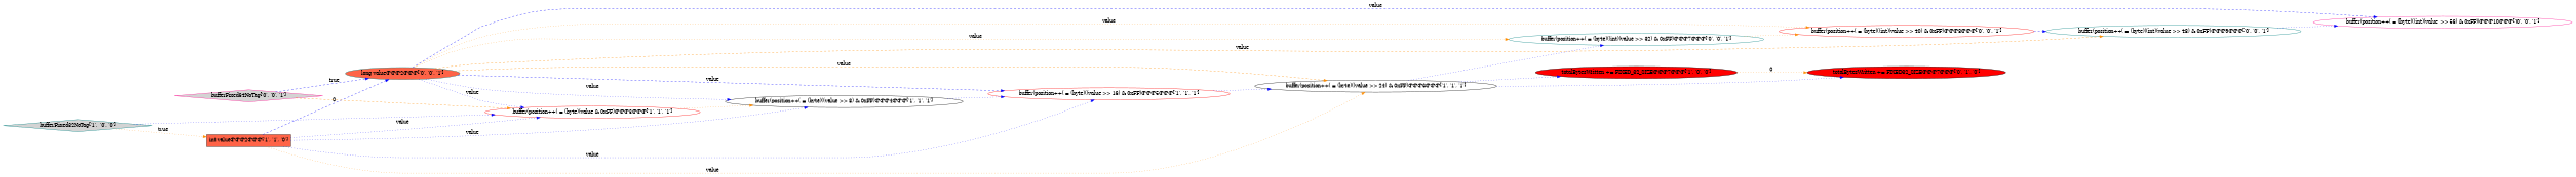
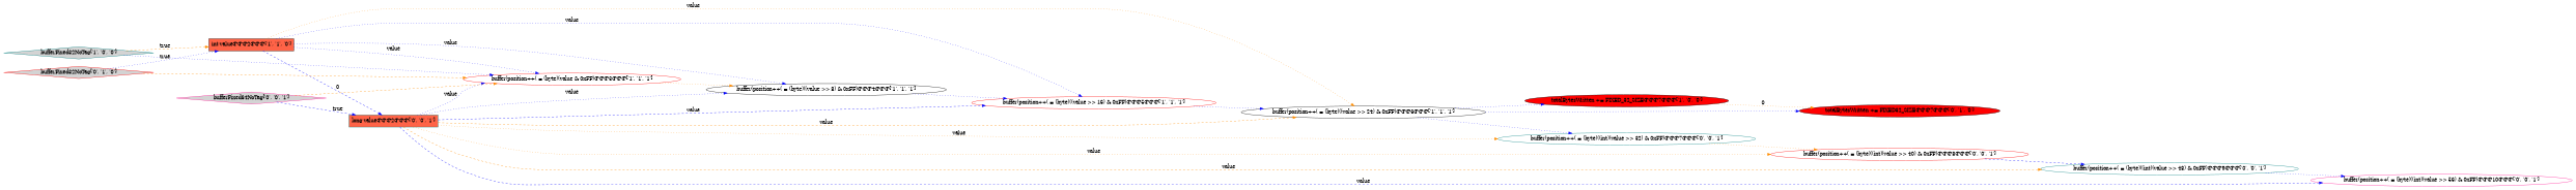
  digraph {
    rankdir=LR
    node [color=black fillcolor=white shape=ellipse style=filled]
    edge [color=blue style=dotted]
    n1 [label="buffer(position++( = (byte)((value >> 8) & 0xFF)@@@4@@@['1', '1', '1']"]
    n2 [color=red label="buffer(position++( = (byte)((value >> 16) & 0xFF)@@@5@@@['1', '1', '1']"]
    n3 [label="buffer(position++( = (byte)((value >> 24) & 0xFF)@@@6@@@['1', '1', '1']"]
    n4 [fillcolor=red label="totalBytesWritten += FIXED_32_SIZE@@@7@@@['1', '0', '0']"]
    n5 [fillcolor=red label="totalBytesWritten += FIXED32_SIZE@@@7@@@['0', '1', '0']"]
-   n6 [color=teal fillcolor=tomato label="long value@@@2@@@['0', '0', '1']"]
+   n6 [color=teal fillcolor=tomato label="long value@@@2@@@['0', '0', '1']" shape=box]
    n7 [color=red label="buffer(position++( = (byte)(value & 0xFF)@@@3@@@['1', '1', '1']"]
    n8 [color=teal label="buffer(position++( = (byte)((int)(value >> 48) & 0xFF)@@@9@@@['0', '0', '1']"]
    n9 [color=deeppink label="buffer(position++( = (byte)((int)(value >> 56) & 0xFF)@@@10@@@['0', '0', '1']"]
    n10 [color=teal label="buffer(position++( = (byte)((int)(value >> 32) & 0xFF)@@@7@@@['0', '0', '1']"]
    n11 [color=red label="buffer(position++( = (byte)((int)(value >> 40) & 0xFF)@@@8@@@['0', '0', '1']"]
    n12 [color=teal fillcolor=lightgray label="bufferFixed32NoTag['1', '0', '0']" shape=diamond]
    n13 [fillcolor=tomato label="int value@@@2@@@['1', '1', '0']" shape=box]
    n14 [color=deeppink fillcolor=lightgray label="bufferFixed64NoTag['0', '0', '1']" shape=diamond]
+   n15 [color=red fillcolor=lightgray label="bufferFixed32NoTag['0', '1', '0']" shape=diamond]
    n1 -> n2
    n2 -> n3
    n3 -> n4
    n3 -> n5
    n3 -> n10
    n4 -> n5 [color=darkorange label=0]
    n6 -> n1 [label=value]
    n6 -> n2 [label=value style=dashed]
    n6 -> n3 [color=darkorange label=value style=dashed]
    n6 -> n7 [label=value]
    n6 -> n8 [color=darkorange label=value style=dashed]
    n6 -> n9 [label=value style=dashed]
    n6 -> n10 [color=darkorange label=value]
    n6 -> n11 [color=darkorange label=value]
    n7 -> n1 [color=darkorange]
    n8 -> n9
    n10 -> n11 [color=darkorange]
    n11 -> n8 [style=dashed]
    n12 -> n7
-   n12 -> n13 [color=darkorange label=true]
+   n12 -> n13 [color=darkorange label=true style=dashed]
    n13 -> n1 [label=value]
    n13 -> n2 [label=value]
    n13 -> n3 [color=darkorange label=value]
    n13 -> n6 [label=0 style=dashed]
    n13 -> n7 [label=value]
    n14 -> n6 [label=true style=dashed]
    n14 -> n7 [color=darkorange style=dashed]
+   n15 -> n7 [color=darkorange style=dashed]
+   n15 -> n13 [label=true]
  }
